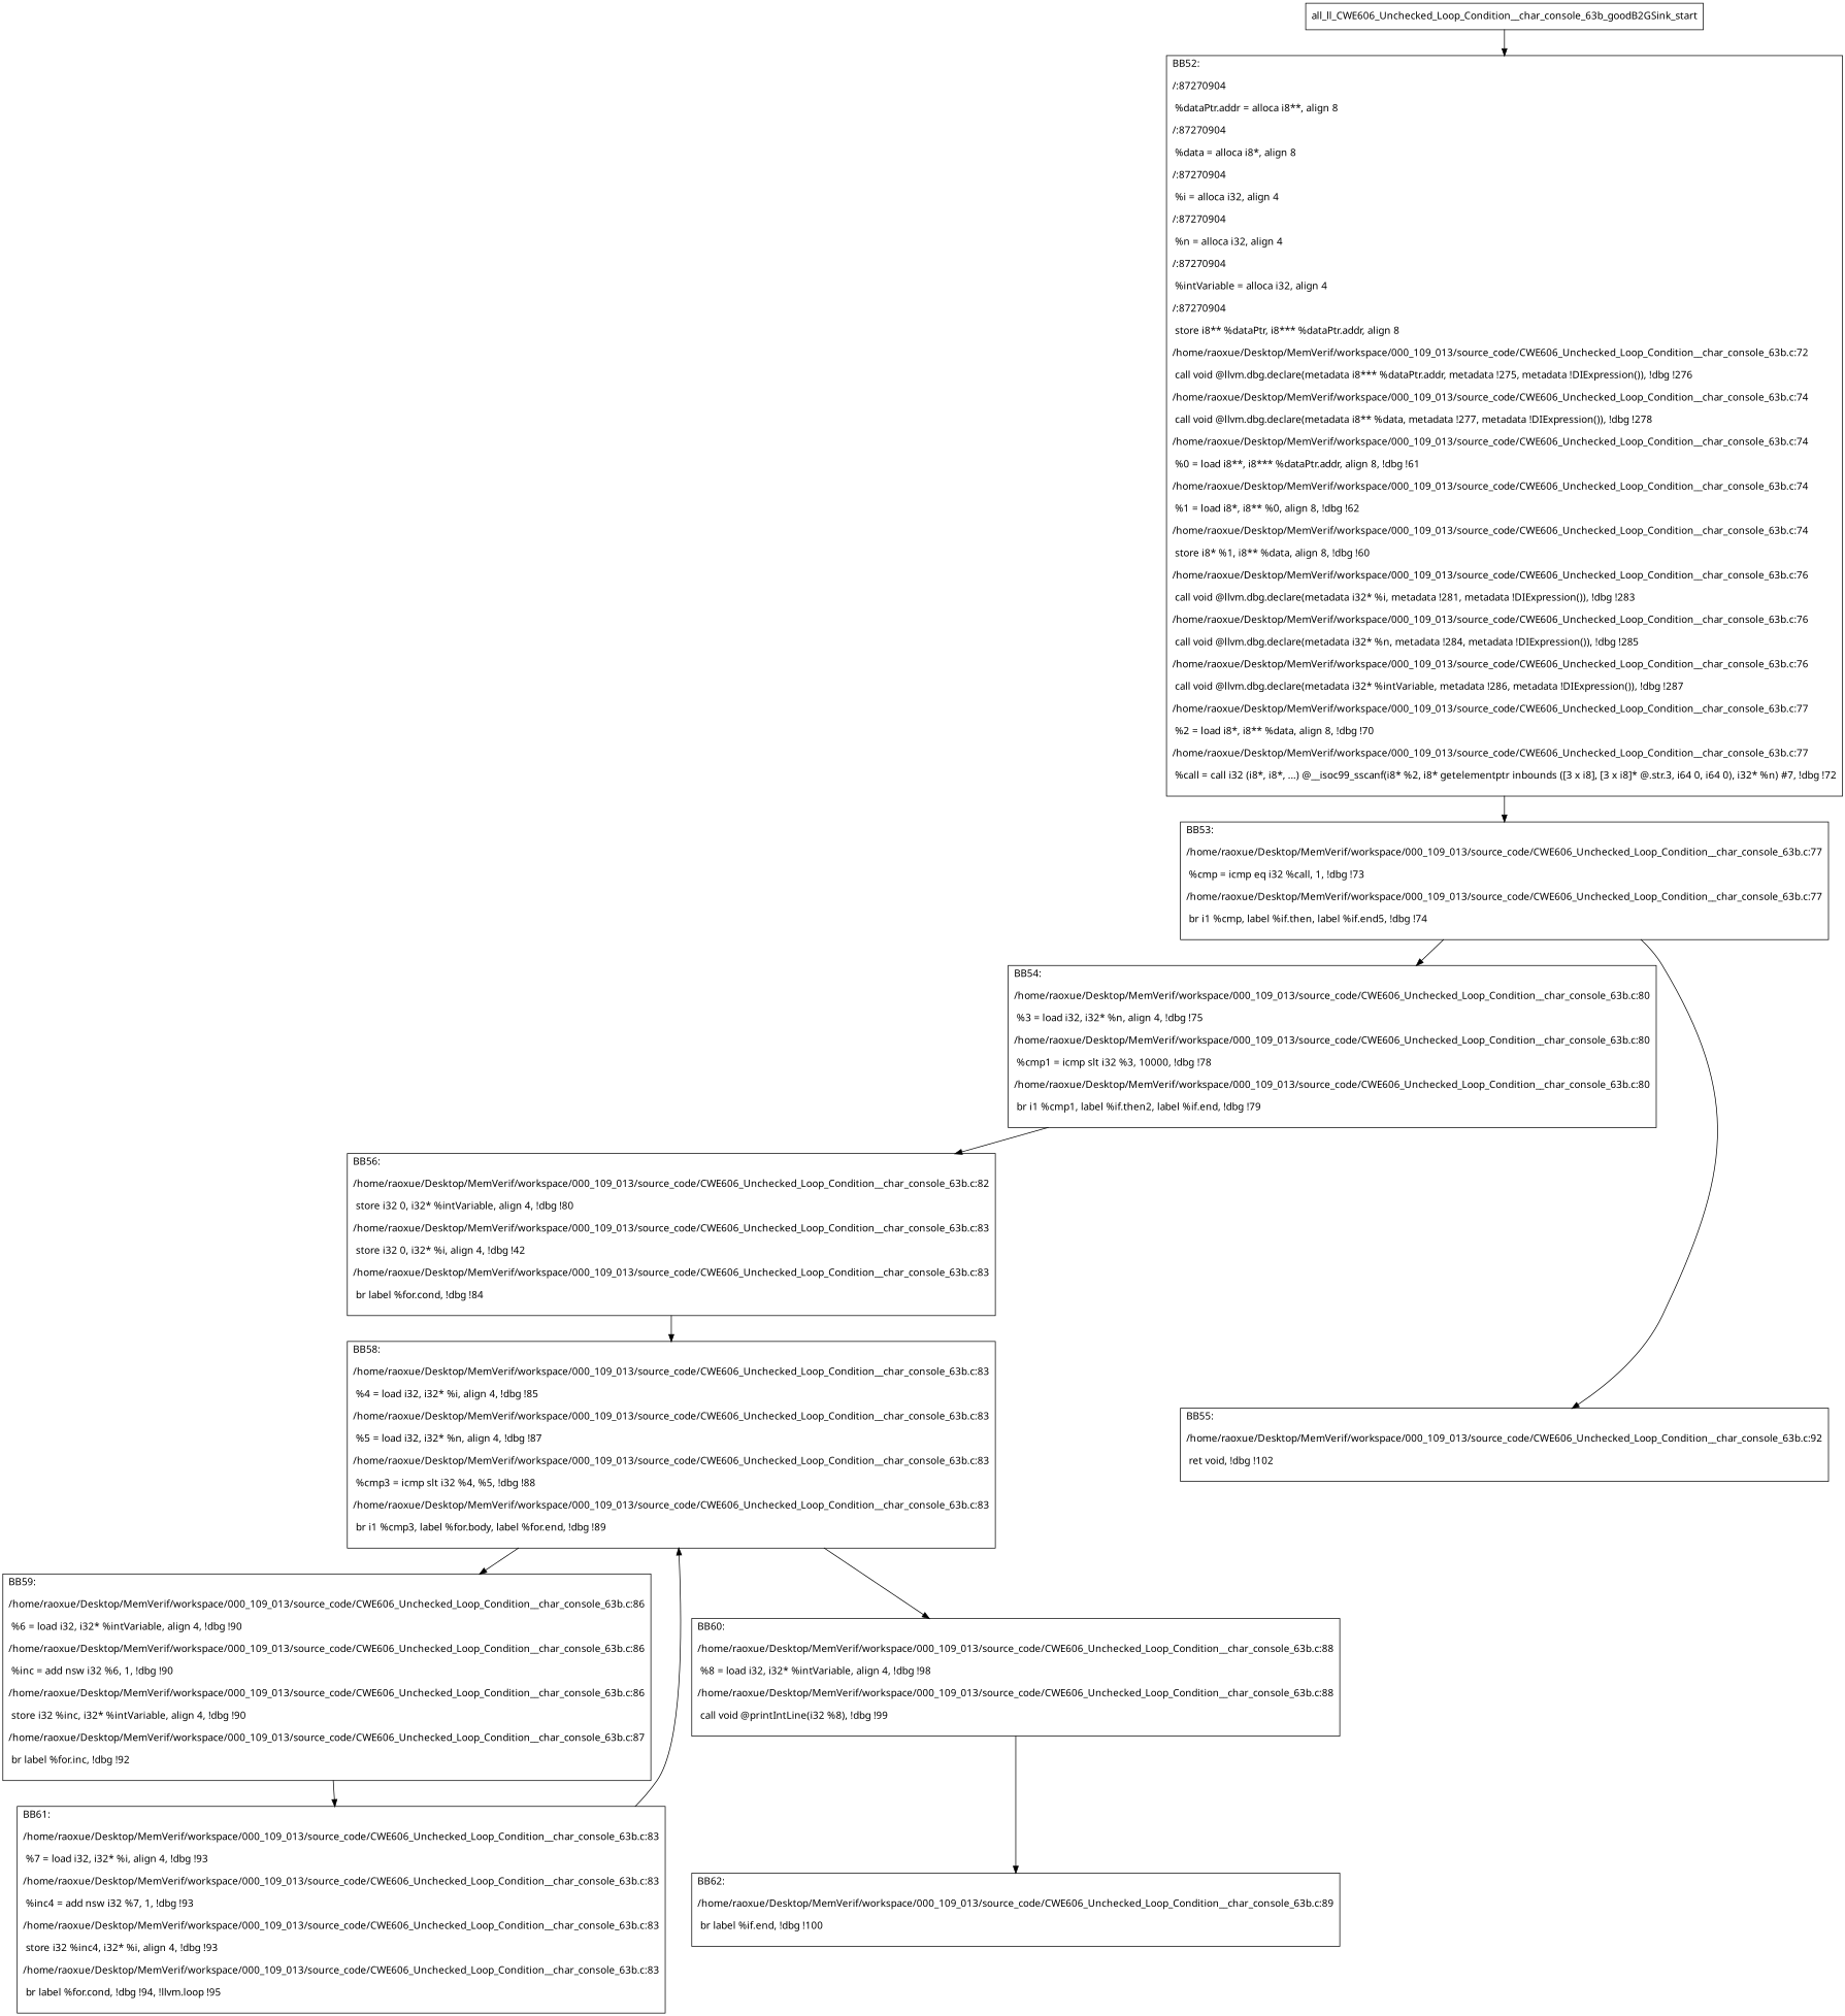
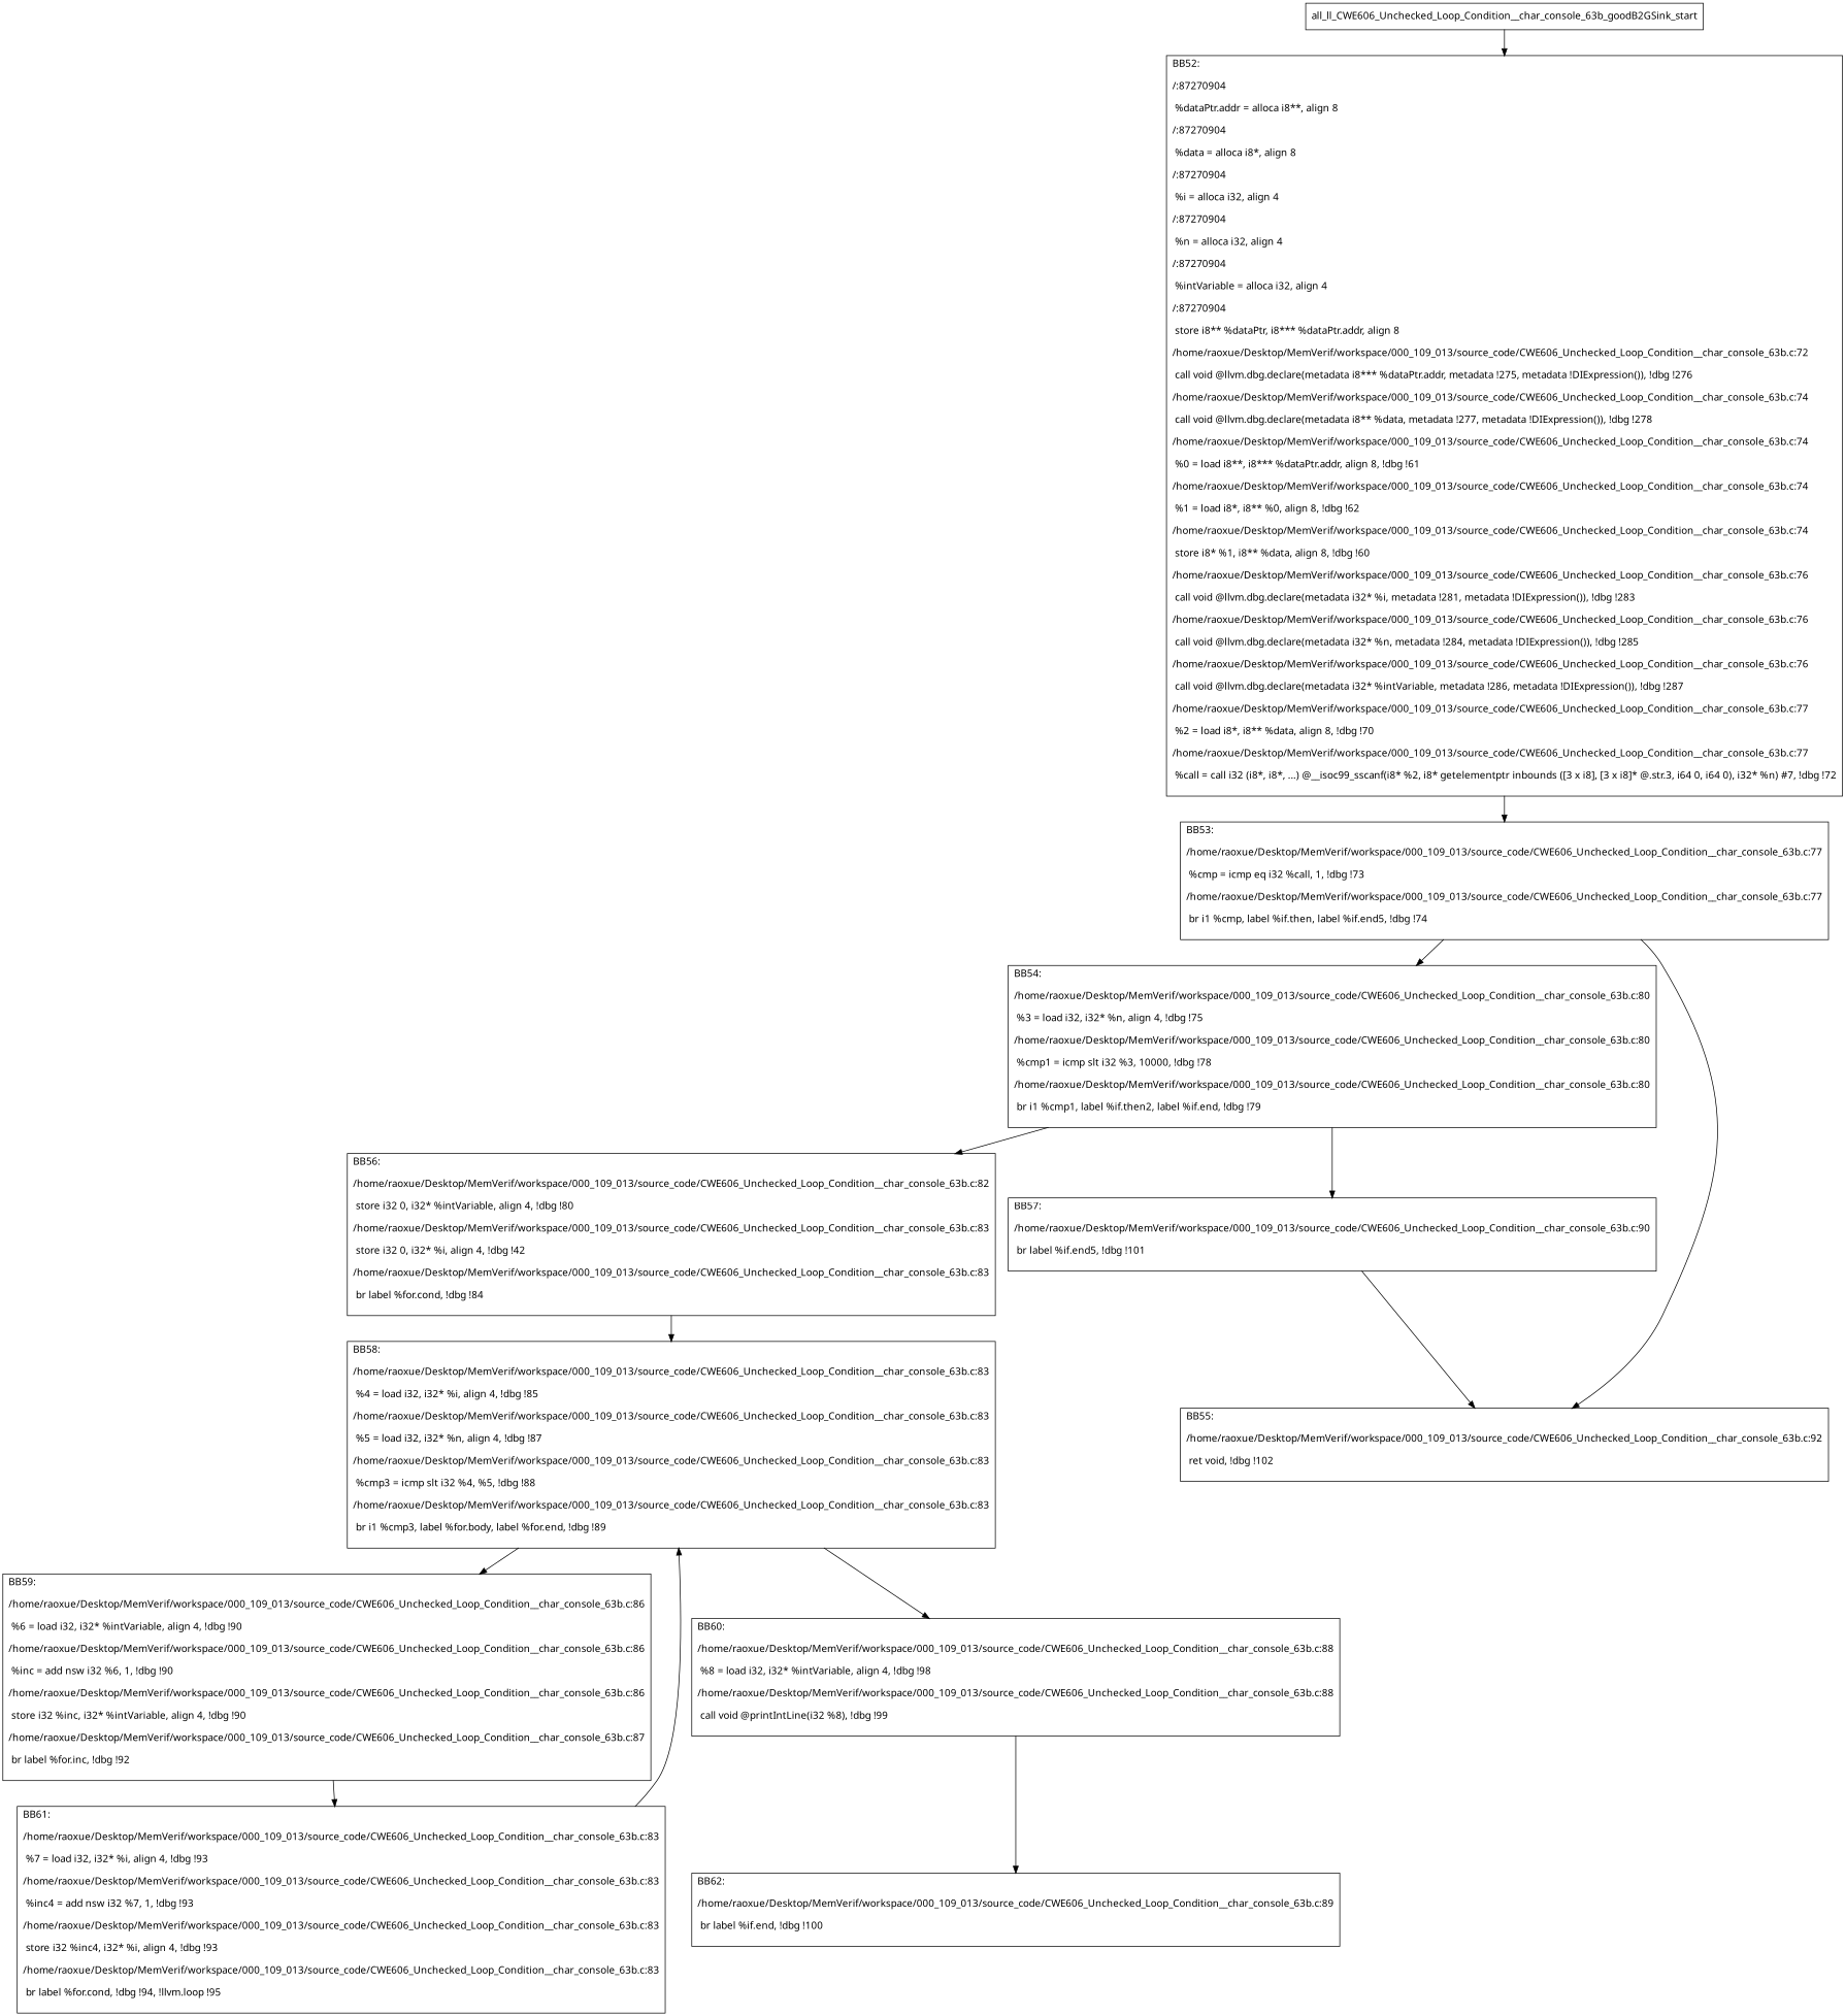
  digraph {
    fontname="Noto Sans"
    node [fontname="Noto Sans" shape=record]
    edge [fontname="Noto Sans"]
    n1 [label="{all_ll_CWE606_Unchecked_Loop_Condition__char_console_63b_goodB2GSink_start}"]
    n2 [label="{BB52:\l\l/:87270904\l\n  %dataPtr.addr = alloca i8**, align 8\l\n/:87270904\l\n  %data = alloca i8*, align 8\l\n/:87270904\l\n  %i = alloca i32, align 4\l\n/:87270904\l\n  %n = alloca i32, align 4\l\n/:87270904\l\n  %intVariable = alloca i32, align 4\l\n/:87270904\l\n  store i8** %dataPtr, i8*** %dataPtr.addr, align 8\l\n/home/raoxue/Desktop/MemVerif/workspace/000_109_013/source_code/CWE606_Unchecked_Loop_Condition__char_console_63b.c:72\l\n  call void @llvm.dbg.declare(metadata i8*** %dataPtr.addr, metadata !275, metadata !DIExpression()), !dbg !276\l\n/home/raoxue/Desktop/MemVerif/workspace/000_109_013/source_code/CWE606_Unchecked_Loop_Condition__char_console_63b.c:74\l\n  call void @llvm.dbg.declare(metadata i8** %data, metadata !277, metadata !DIExpression()), !dbg !278\l\n/home/raoxue/Desktop/MemVerif/workspace/000_109_013/source_code/CWE606_Unchecked_Loop_Condition__char_console_63b.c:74\l\n  %0 = load i8**, i8*** %dataPtr.addr, align 8, !dbg !61\l\n/home/raoxue/Desktop/MemVerif/workspace/000_109_013/source_code/CWE606_Unchecked_Loop_Condition__char_console_63b.c:74\l\n  %1 = load i8*, i8** %0, align 8, !dbg !62\l\n/home/raoxue/Desktop/MemVerif/workspace/000_109_013/source_code/CWE606_Unchecked_Loop_Condition__char_console_63b.c:74\l\n  store i8* %1, i8** %data, align 8, !dbg !60\l\n/home/raoxue/Desktop/MemVerif/workspace/000_109_013/source_code/CWE606_Unchecked_Loop_Condition__char_console_63b.c:76\l\n  call void @llvm.dbg.declare(metadata i32* %i, metadata !281, metadata !DIExpression()), !dbg !283\l\n/home/raoxue/Desktop/MemVerif/workspace/000_109_013/source_code/CWE606_Unchecked_Loop_Condition__char_console_63b.c:76\l\n  call void @llvm.dbg.declare(metadata i32* %n, metadata !284, metadata !DIExpression()), !dbg !285\l\n/home/raoxue/Desktop/MemVerif/workspace/000_109_013/source_code/CWE606_Unchecked_Loop_Condition__char_console_63b.c:76\l\n  call void @llvm.dbg.declare(metadata i32* %intVariable, metadata !286, metadata !DIExpression()), !dbg !287\l\n/home/raoxue/Desktop/MemVerif/workspace/000_109_013/source_code/CWE606_Unchecked_Loop_Condition__char_console_63b.c:77\l\n  %2 = load i8*, i8** %data, align 8, !dbg !70\l\n/home/raoxue/Desktop/MemVerif/workspace/000_109_013/source_code/CWE606_Unchecked_Loop_Condition__char_console_63b.c:77\l\n  %call = call i32 (i8*, i8*, ...) @__isoc99_sscanf(i8* %2, i8* getelementptr inbounds ([3 x i8], [3 x i8]* @.str.3, i64 0, i64 0), i32* %n) #7, !dbg !72\l\n}"]
    n3 [label="{BB53:\l\l/home/raoxue/Desktop/MemVerif/workspace/000_109_013/source_code/CWE606_Unchecked_Loop_Condition__char_console_63b.c:77\l\n  %cmp = icmp eq i32 %call, 1, !dbg !73\l\n/home/raoxue/Desktop/MemVerif/workspace/000_109_013/source_code/CWE606_Unchecked_Loop_Condition__char_console_63b.c:77\l\n  br i1 %cmp, label %if.then, label %if.end5, !dbg !74\l\n}"]
    n4 [label="{BB54:\l\l/home/raoxue/Desktop/MemVerif/workspace/000_109_013/source_code/CWE606_Unchecked_Loop_Condition__char_console_63b.c:80\l\n  %3 = load i32, i32* %n, align 4, !dbg !75\l\n/home/raoxue/Desktop/MemVerif/workspace/000_109_013/source_code/CWE606_Unchecked_Loop_Condition__char_console_63b.c:80\l\n  %cmp1 = icmp slt i32 %3, 10000, !dbg !78\l\n/home/raoxue/Desktop/MemVerif/workspace/000_109_013/source_code/CWE606_Unchecked_Loop_Condition__char_console_63b.c:80\l\n  br i1 %cmp1, label %if.then2, label %if.end, !dbg !79\l\n}"]
    n5 [label="{BB55:\l\l/home/raoxue/Desktop/MemVerif/workspace/000_109_013/source_code/CWE606_Unchecked_Loop_Condition__char_console_63b.c:92\l\n  ret void, !dbg !102\l\n}"]
    n6 [label="{BB56:\l\l/home/raoxue/Desktop/MemVerif/workspace/000_109_013/source_code/CWE606_Unchecked_Loop_Condition__char_console_63b.c:82\l\n  store i32 0, i32* %intVariable, align 4, !dbg !80\l\n/home/raoxue/Desktop/MemVerif/workspace/000_109_013/source_code/CWE606_Unchecked_Loop_Condition__char_console_63b.c:83\l\n  store i32 0, i32* %i, align 4, !dbg !42\l\n/home/raoxue/Desktop/MemVerif/workspace/000_109_013/source_code/CWE606_Unchecked_Loop_Condition__char_console_63b.c:83\l\n  br label %for.cond, !dbg !84\l\n}"]
+   n7 [label="{BB57:\l\l/home/raoxue/Desktop/MemVerif/workspace/000_109_013/source_code/CWE606_Unchecked_Loop_Condition__char_console_63b.c:90\l\n  br label %if.end5, !dbg !101\l\n}"]
    n8 [label="{BB58:\l\l/home/raoxue/Desktop/MemVerif/workspace/000_109_013/source_code/CWE606_Unchecked_Loop_Condition__char_console_63b.c:83\l\n  %4 = load i32, i32* %i, align 4, !dbg !85\l\n/home/raoxue/Desktop/MemVerif/workspace/000_109_013/source_code/CWE606_Unchecked_Loop_Condition__char_console_63b.c:83\l\n  %5 = load i32, i32* %n, align 4, !dbg !87\l\n/home/raoxue/Desktop/MemVerif/workspace/000_109_013/source_code/CWE606_Unchecked_Loop_Condition__char_console_63b.c:83\l\n  %cmp3 = icmp slt i32 %4, %5, !dbg !88\l\n/home/raoxue/Desktop/MemVerif/workspace/000_109_013/source_code/CWE606_Unchecked_Loop_Condition__char_console_63b.c:83\l\n  br i1 %cmp3, label %for.body, label %for.end, !dbg !89\l\n}"]
    n9 [label="{BB59:\l\l/home/raoxue/Desktop/MemVerif/workspace/000_109_013/source_code/CWE606_Unchecked_Loop_Condition__char_console_63b.c:86\l\n  %6 = load i32, i32* %intVariable, align 4, !dbg !90\l\n/home/raoxue/Desktop/MemVerif/workspace/000_109_013/source_code/CWE606_Unchecked_Loop_Condition__char_console_63b.c:86\l\n  %inc = add nsw i32 %6, 1, !dbg !90\l\n/home/raoxue/Desktop/MemVerif/workspace/000_109_013/source_code/CWE606_Unchecked_Loop_Condition__char_console_63b.c:86\l\n  store i32 %inc, i32* %intVariable, align 4, !dbg !90\l\n/home/raoxue/Desktop/MemVerif/workspace/000_109_013/source_code/CWE606_Unchecked_Loop_Condition__char_console_63b.c:87\l\n  br label %for.inc, !dbg !92\l\n}"]
    n10 [label="{BB60:\l\l/home/raoxue/Desktop/MemVerif/workspace/000_109_013/source_code/CWE606_Unchecked_Loop_Condition__char_console_63b.c:88\l\n  %8 = load i32, i32* %intVariable, align 4, !dbg !98\l\n/home/raoxue/Desktop/MemVerif/workspace/000_109_013/source_code/CWE606_Unchecked_Loop_Condition__char_console_63b.c:88\l\n  call void @printIntLine(i32 %8), !dbg !99\l\n}"]
    n11 [label="{BB61:\l\l/home/raoxue/Desktop/MemVerif/workspace/000_109_013/source_code/CWE606_Unchecked_Loop_Condition__char_console_63b.c:83\l\n  %7 = load i32, i32* %i, align 4, !dbg !93\l\n/home/raoxue/Desktop/MemVerif/workspace/000_109_013/source_code/CWE606_Unchecked_Loop_Condition__char_console_63b.c:83\l\n  %inc4 = add nsw i32 %7, 1, !dbg !93\l\n/home/raoxue/Desktop/MemVerif/workspace/000_109_013/source_code/CWE606_Unchecked_Loop_Condition__char_console_63b.c:83\l\n  store i32 %inc4, i32* %i, align 4, !dbg !93\l\n/home/raoxue/Desktop/MemVerif/workspace/000_109_013/source_code/CWE606_Unchecked_Loop_Condition__char_console_63b.c:83\l\n  br label %for.cond, !dbg !94, !llvm.loop !95\l\n}"]
    n12 [label="{BB62:\l\l/home/raoxue/Desktop/MemVerif/workspace/000_109_013/source_code/CWE606_Unchecked_Loop_Condition__char_console_63b.c:89\l\n  br label %if.end, !dbg !100\l\n}"]
    n1 -> n2
    n2 -> n3
    n3 -> n4
    n3 -> n5
    n4 -> n6
+   n4 -> n7
    n6 -> n8
+   n7 -> n5
    n8 -> n9
    n8 -> n10
    n9 -> n11
    n10 -> n12
    n11 -> n8
  }
